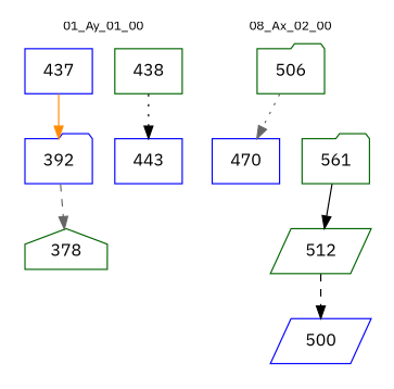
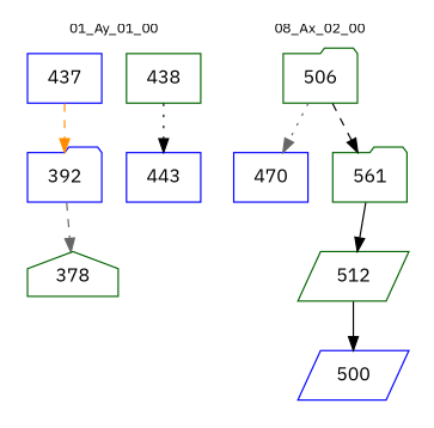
  digraph {
    fontname="IBM Plex Sans"
    node [color=darkgreen fontname="IBM Plex Sans" shape=box]
    edge [color=black fontname="IBM Plex Sans" style=dashed]
    n1 [label=438]
    n2 [color=blue label=437]
    n3 [color=blue label=443]
    n4 [color=blue label=392 shape=folder]
    n5 [label=378 shape=house]
    n6 [label=506 shape=folder]
    n7 [color=blue label=470]
    n8 [label=561 shape=folder]
    n9 [label=512 shape=parallelogram]
    n10 [color=blue label=500 shape=parallelogram]
    subgraph cluster_1 {
      color=white
      fontsize=10
      label="01_Ay_01_00"
      n1
      n2
      n3
      n4
      n5
    }
    subgraph cluster_2 {
      color=white
      fontsize=10
      label="08_Ax_02_00"
      n6
      n7
      n8
      n9
      n10
    }
    n1 -> n3 [style=dotted]
-   n2 -> n4 [color=darkorange style=solid]
+   n2 -> n4 [color=darkorange]
    n4 -> n5 [color=gray40]
    n6 -> n7 [color=gray40 style=dotted]
+   n6 -> n8
    n8 -> n9 [style=solid]
-   n9 -> n10
+   n9 -> n10 [style=solid]
  }
